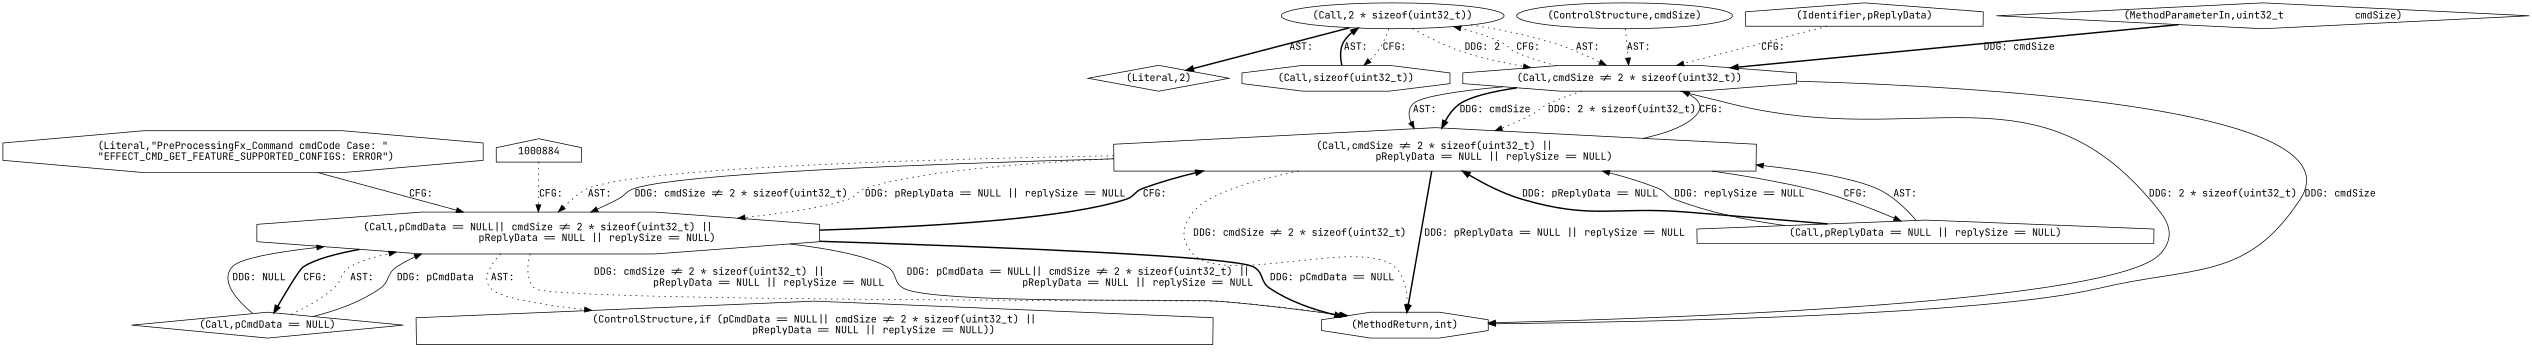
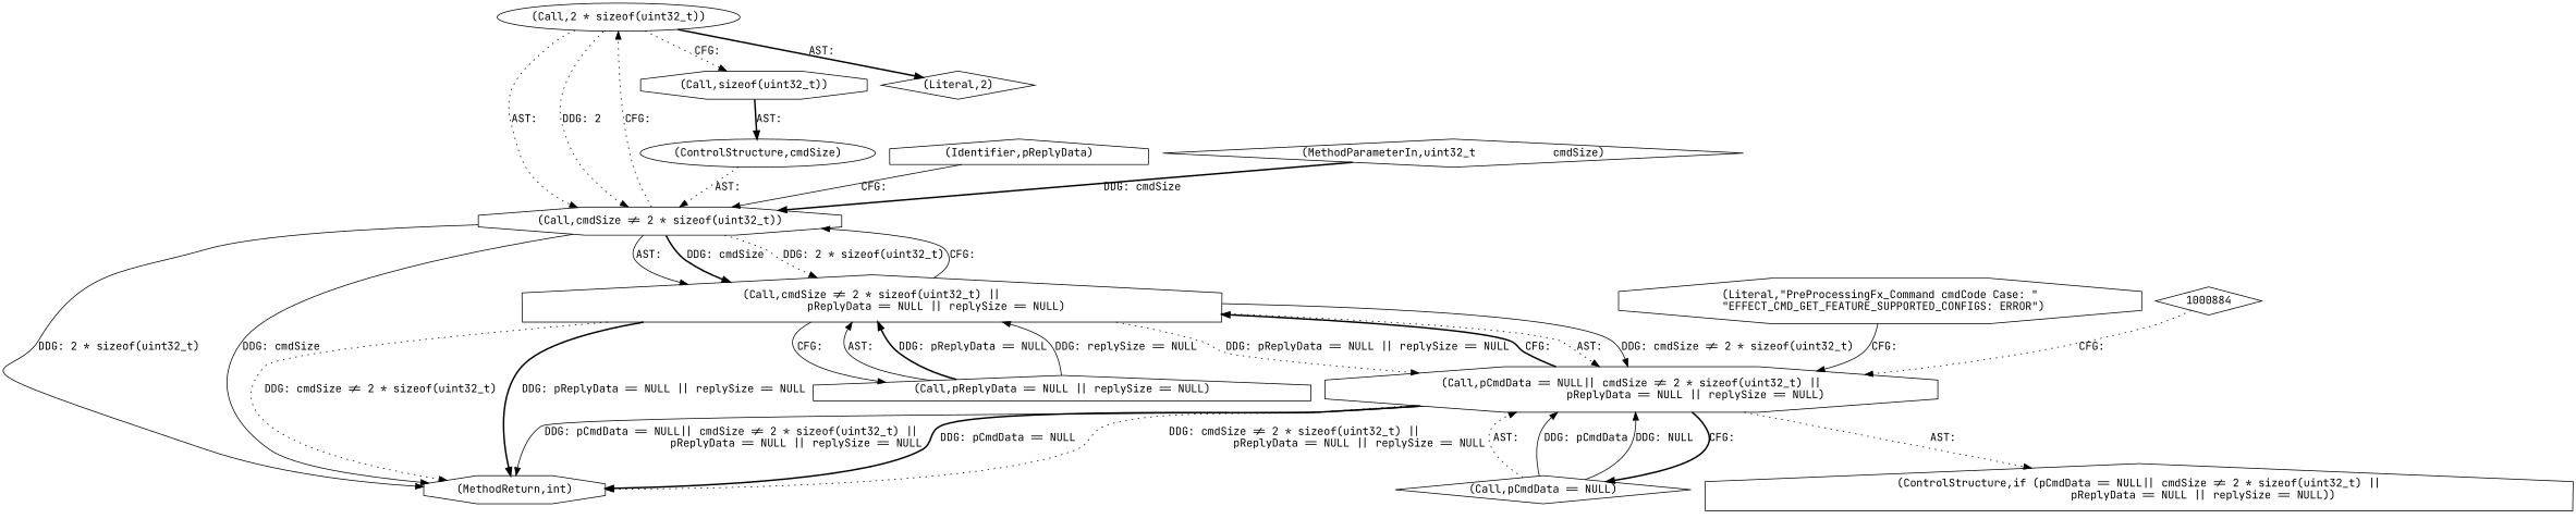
  digraph {
    fontname="JetBrains Mono"
    node [fontname="JetBrains Mono" shape=octagon]
    edge [fontname="JetBrains Mono" style=dotted]
    n1 [label="(Call,2 * sizeof(uint32_t))" shape=ellipse]
    n2 [label="(Call,cmdSize != 2 * sizeof(uint32_t))"]
    n3 [label="(Call,sizeof(uint32_t))"]
    n4 [label="(Literal,2)" shape=diamond]
    n5 [label="(Call,cmdSize != 2 * sizeof(uint32_t) ||\n                    pReplyData == NULL || replySize == NULL)" shape=house]
    n6 [label="(MethodReturn,int)"]
    n7 [label="(Call,pCmdData == NULL|| cmdSize != 2 * sizeof(uint32_t) ||\n                    pReplyData == NULL || replySize == NULL)"]
    n8 [label="(Call,pReplyData == NULL || replySize == NULL)" shape=house]
    n9 [label="(Call,pCmdData == NULL)" shape=diamond]
    n10 [label="(ControlStructure,if (pCmdData == NULL|| cmdSize != 2 * sizeof(uint32_t) ||\n                    pReplyData == NULL || replySize == NULL))" shape=house]
    n11 [label="(ControlStructure,cmdSize)" shape=ellipse]
    n12 [label="(Identifier,pReplyData)" shape=house]
    n13 [label="(MethodParameterIn,uint32_t            cmdSize)" shape=diamond]
    n14 [label="(Literal,\"PreProcessingFx_Command cmdCode Case: \"\n \"EFFECT_CMD_GET_FEATURE_SUPPORTED_CONFIGS: ERROR\")"]
-   1000884 [shape=house]
+   1000884 [shape=diamond]
    n1 -> n2 [label="AST: "]
    n1 -> n2 [label="DDG: 2"]
    n1 -> n3 [label="CFG: "]
    n1 -> n4 [label="AST: " style=bold]
    n2 -> n1 [label="CFG: "]
    n2 -> n5 [label="AST: " style=solid]
    n2 -> n5 [label="DDG: cmdSize" style=bold]
    n2 -> n5 [label="DDG: 2 * sizeof(uint32_t)"]
    n2 -> n6 [label="DDG: 2 * sizeof(uint32_t)" style=solid]
    n2 -> n6 [label="DDG: cmdSize" style=solid]
-   n3 -> n1 [label="AST: " style=bold]
+   n3 -> n11 [label="AST: " style=bold]
    n5 -> n2 [label="CFG: " style=solid]
    n5 -> n6 [label="DDG: cmdSize != 2 * sizeof(uint32_t)"]
    n5 -> n6 [label="DDG: pReplyData == NULL || replySize == NULL" style=bold]
    n5 -> n7 [label="AST: "]
    n5 -> n7 [label="DDG: cmdSize != 2 * sizeof(uint32_t)" style=solid]
    n5 -> n7 [label="DDG: pReplyData == NULL || replySize == NULL"]
    n5 -> n8 [label="CFG: " style=solid]
    n7 -> n5 [label="CFG: " style=bold]
    n7 -> n6 [label="DDG: pCmdData == NULL|| cmdSize != 2 * sizeof(uint32_t) ||\n                    pReplyData == NULL || replySize == NULL" style=solid]
    n7 -> n6 [label="DDG: pCmdData == NULL" style=bold]
    n7 -> n6 [label="DDG: cmdSize != 2 * sizeof(uint32_t) ||\n                    pReplyData == NULL || replySize == NULL"]
    n7 -> n9 [label="CFG: " style=bold]
    n7 -> n10 [label="AST: "]
    n8 -> n5 [label="AST: " style=solid]
    n8 -> n5 [label="DDG: pReplyData == NULL" style=bold]
    n8 -> n5 [label="DDG: replySize == NULL" style=solid]
    n9 -> n7 [label="AST: "]
    n9 -> n7 [label="DDG: pCmdData" style=solid]
    n9 -> n7 [label="DDG: NULL" style=solid]
    n11 -> n2 [label="AST: "]
-   n12 -> n2 [label="CFG: "]
+   n12 -> n2 [label="CFG: " style=solid]
    n13 -> n2 [label="DDG: cmdSize" style=bold]
    n14 -> n7 [label="CFG: " style=solid]
    1000884 -> n7 [label="CFG: "]
  }
